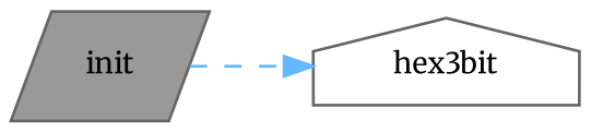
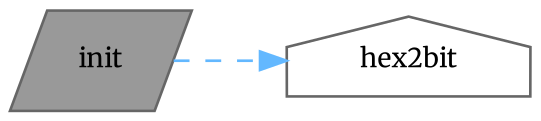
  digraph {
    rankdir=LR
    fontname=Merriweather
    node [fontname=Merriweather fontsize=10 style=filled]
    n1 [color=gray40 fillcolor=grey60 fontcolor=black height=0.2 label=init shape=parallelogram width=0.4]
-   n2 [color=grey40 fillcolor=white height=0.2 label=hex3bit shape=house width=0.4]
+   n2 [color=grey40 fillcolor=white height=0.2 label=hex2bit shape=house width=0.4]
    n1 -> n2 [color=steelblue1 fontname=Merriweather fontsize=10 labelfontname=Helvetica labelfontsize=10 style=dashed]
  }
